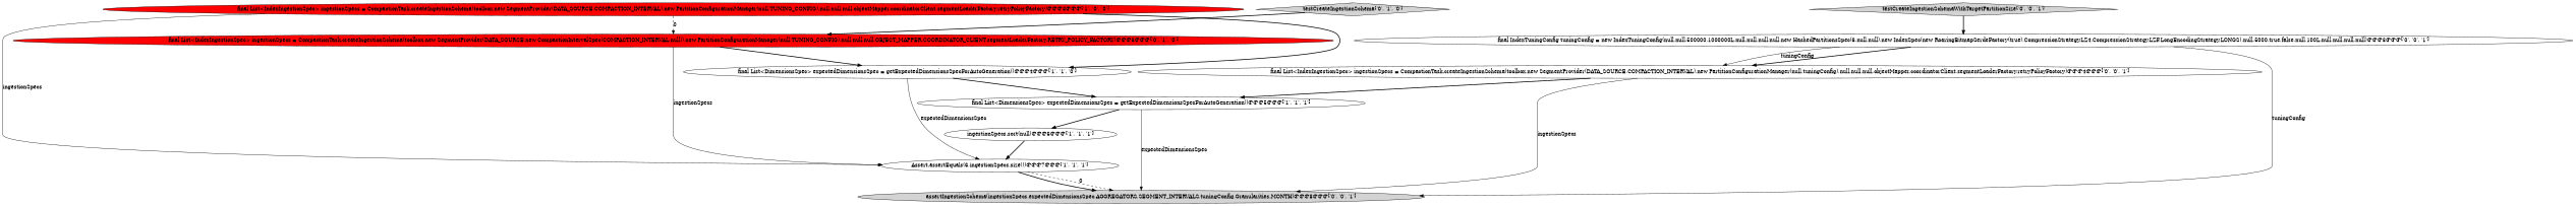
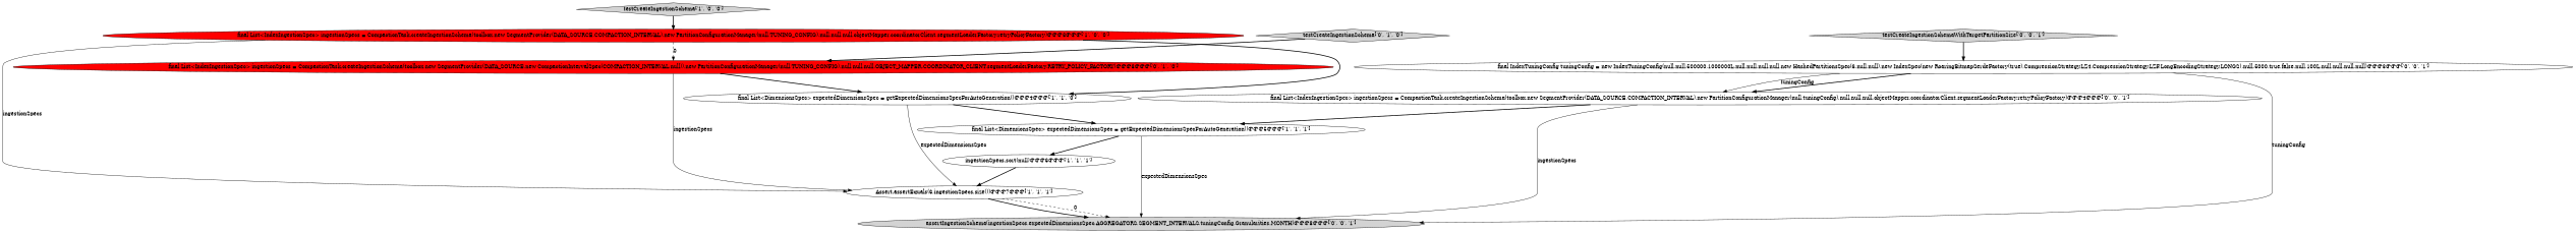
  digraph {
    node [fillcolor=white shape=ellipse style=filled]
    edge [style=bold]
    n1 [fillcolor=lightgray label="assertIngestionSchema(ingestionSpecs,expectedDimensionsSpec,AGGREGATORS,SEGMENT_INTERVALS,tuningConfig,Granularities.MONTH)@@@8@@@['0', '0', '1']"]
    n2 [fillcolor=red label="final List<IndexIngestionSpec> ingestionSpecs = CompactionTask.createIngestionSchema(toolbox,new SegmentProvider(DATA_SOURCE,new CompactionIntervalSpec(COMPACTION_INTERVAL,null)),new PartitionConfigurationManager(null,TUNING_CONFIG),null,null,null,OBJECT_MAPPER,COORDINATOR_CLIENT,segmentLoaderFactory,RETRY_POLICY_FACTORY)@@@3@@@['0', '1', '0']"]
    n3 [label="Assert.assertEquals(6,ingestionSpecs.size())@@@7@@@['1', '1', '1']"]
    n4 [label="final List<DimensionsSpec> expectedDimensionsSpec = getExpectedDimensionsSpecForAutoGeneration()@@@4@@@['1', '1', '0']"]
    n5 [fillcolor=lightgray label="testCreateIngestionSchema['0', '1', '0']" shape=diamond]
    n6 [fillcolor=red label="final List<IndexIngestionSpec> ingestionSpecs = CompactionTask.createIngestionSchema(toolbox,new SegmentProvider(DATA_SOURCE,COMPACTION_INTERVAL),new PartitionConfigurationManager(null,TUNING_CONFIG),null,null,null,objectMapper,coordinatorClient,segmentLoaderFactory,retryPolicyFactory)@@@3@@@['1', '0', '0']"]
    n7 [label="final List<IndexIngestionSpec> ingestionSpecs = CompactionTask.createIngestionSchema(toolbox,new SegmentProvider(DATA_SOURCE,COMPACTION_INTERVAL),new PartitionConfigurationManager(null,tuningConfig),null,null,null,objectMapper,coordinatorClient,segmentLoaderFactory,retryPolicyFactory)@@@4@@@['0', '0', '1']"]
    n8 [label="final List<DimensionsSpec> expectedDimensionsSpec = getExpectedDimensionsSpecForAutoGeneration()@@@5@@@['1', '1', '1']"]
    n9 [label="final IndexTuningConfig tuningConfig = new IndexTuningConfig(null,null,500000,1000000L,null,null,null,null,new HashedPartitionsSpec(6,null,null),new IndexSpec(new RoaringBitmapSerdeFactory(true),CompressionStrategy.LZ4,CompressionStrategy.LZF,LongEncodingStrategy.LONGS),null,5000,true,false,null,100L,null,null,null,null)@@@3@@@['0', '0', '1']"]
    n10 [label="ingestionSpecs.sort(null)@@@6@@@['1', '1', '1']"]
    n11 [fillcolor=lightgray label="testCreateIngestionSchemaWithTargetPartitionSize['0', '0', '1']" shape=diamond]
+   n12 [fillcolor=lightgray label="testCreateIngestionSchema['1', '0', '0']" shape=diamond]
    n2 -> n3 [label=ingestionSpecs style=solid]
    n2 -> n4
    n3 -> n1 [label=0 style=dashed]
    n3 -> n1
    n4 -> n3 [label=expectedDimensionsSpec style=solid]
    n4 -> n8
    n5 -> n2
    n6 -> n2 [label=0 style=dashed]
    n6 -> n3 [label=ingestionSpecs style=solid]
    n6 -> n4
    n7 -> n1 [label=ingestionSpecs style=solid]
    n7 -> n8
    n8 -> n1 [label=expectedDimensionsSpec style=solid]
    n8 -> n10
    n9 -> n1 [label=tuningConfig style=solid]
    n9 -> n7
    n9 -> n7 [label=tuningConfig style=solid]
    n10 -> n3
    n11 -> n9
+   n12 -> n6
  }
